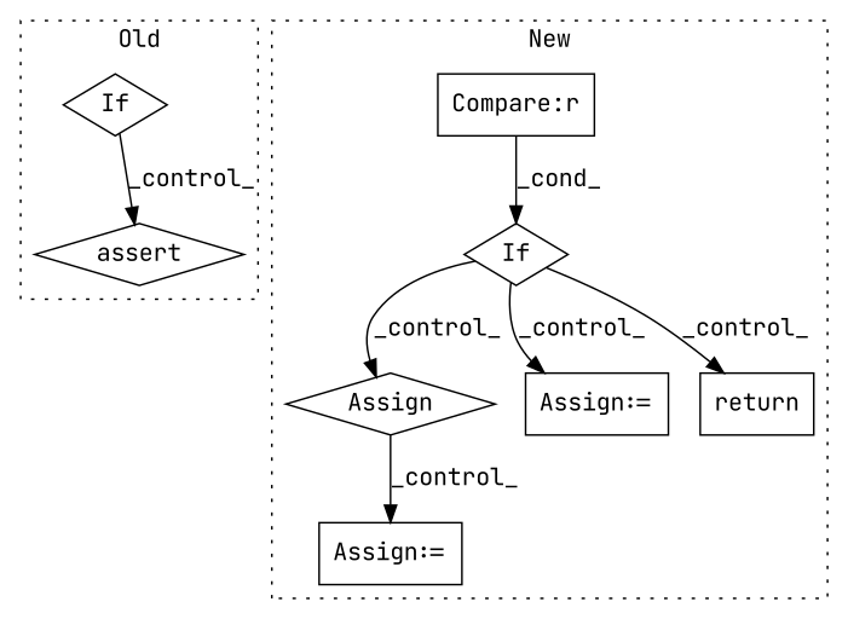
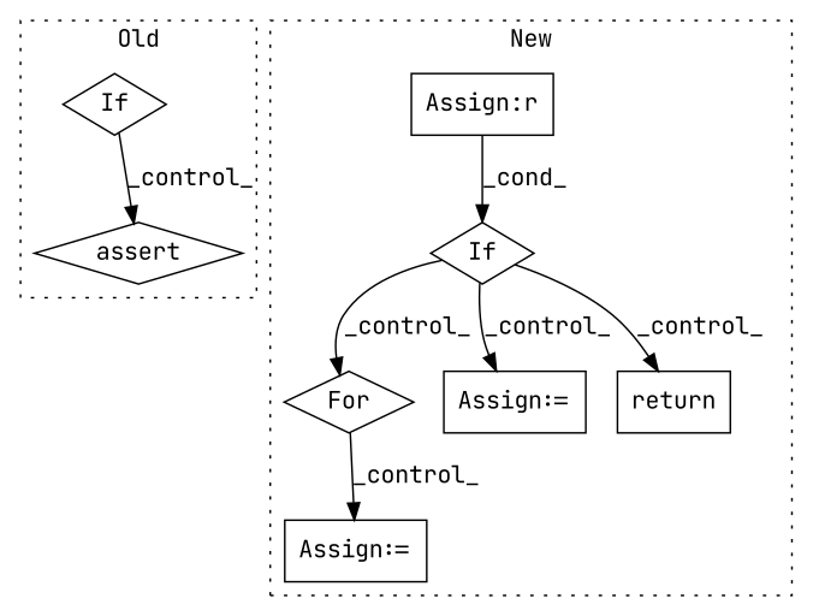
  digraph {
    fontname="JetBrains Mono"
    node [a=96 fontname="JetBrains Mono" l=3 shape=diamond]
    edge [fontname="JetBrains Mono"]
    n1 [a=65 l=7 label=assert s=3123]
    n2 [label=If s=3067]
-   n3 [a=107 l="4,14" label=Assign s="3832,3856"]
+   n3 [a=107 l="4,14" label=For s="3832,3856"]
    n4 [a=68 label="Assign:=" s=3880 shape=box]
    n5 [label=If s=3773]
    n6 [a=68 label="Assign:=" s=3818 shape=box]
-   n7 [a=40 l=12 label="Compare:r" s=3776 shape=box]
+   n7 [a=40 l=12 label="Assign:r" s=3776 shape=box]
    n8 [a=93 l=6 label=return s=3802 shape=box]
    subgraph cluster_1 {
      label=Old
      style=dotted
      n1
      n2
    }
    subgraph cluster_2 {
      label=New
      style=dotted
      n3
      n4
      n5
      n6
      n7
      n8
    }
    n2 -> n1 [label=_control_]
    n3 -> n4 [label=_control_]
    n5 -> n3 [label=_control_]
    n5 -> n6 [label=_control_]
    n5 -> n8 [label=_control_]
    n7 -> n5 [label=_cond_]
  }
